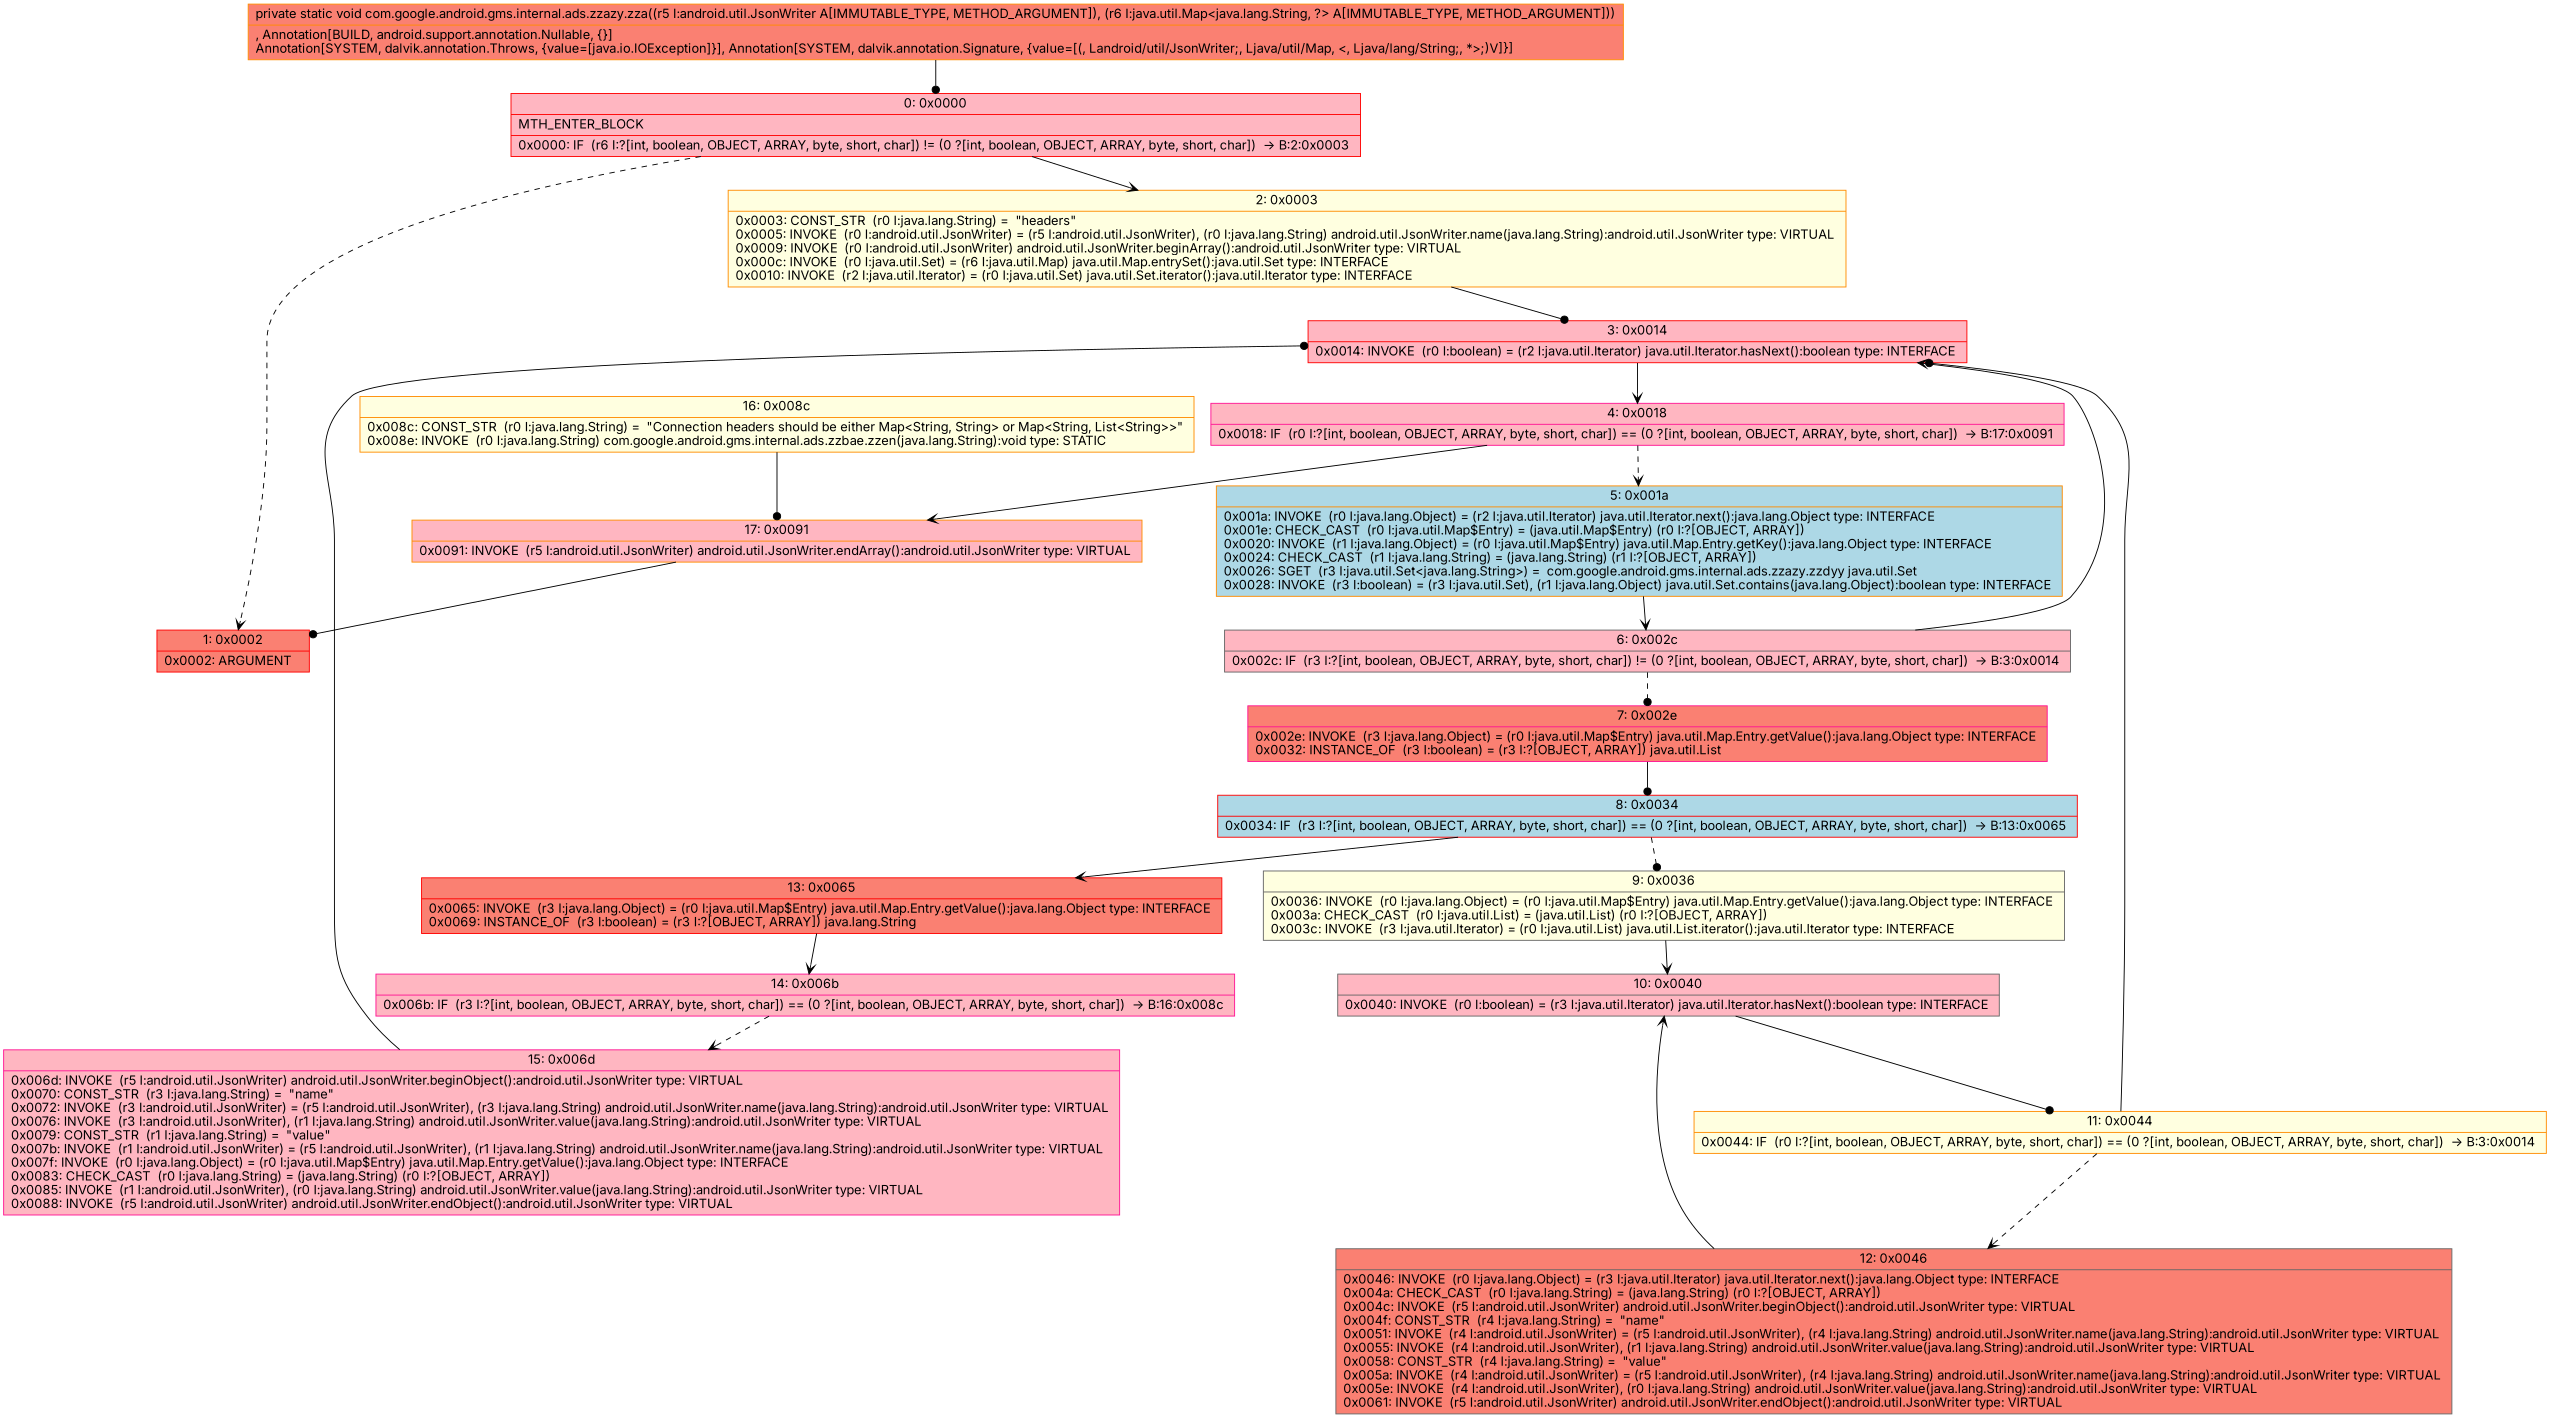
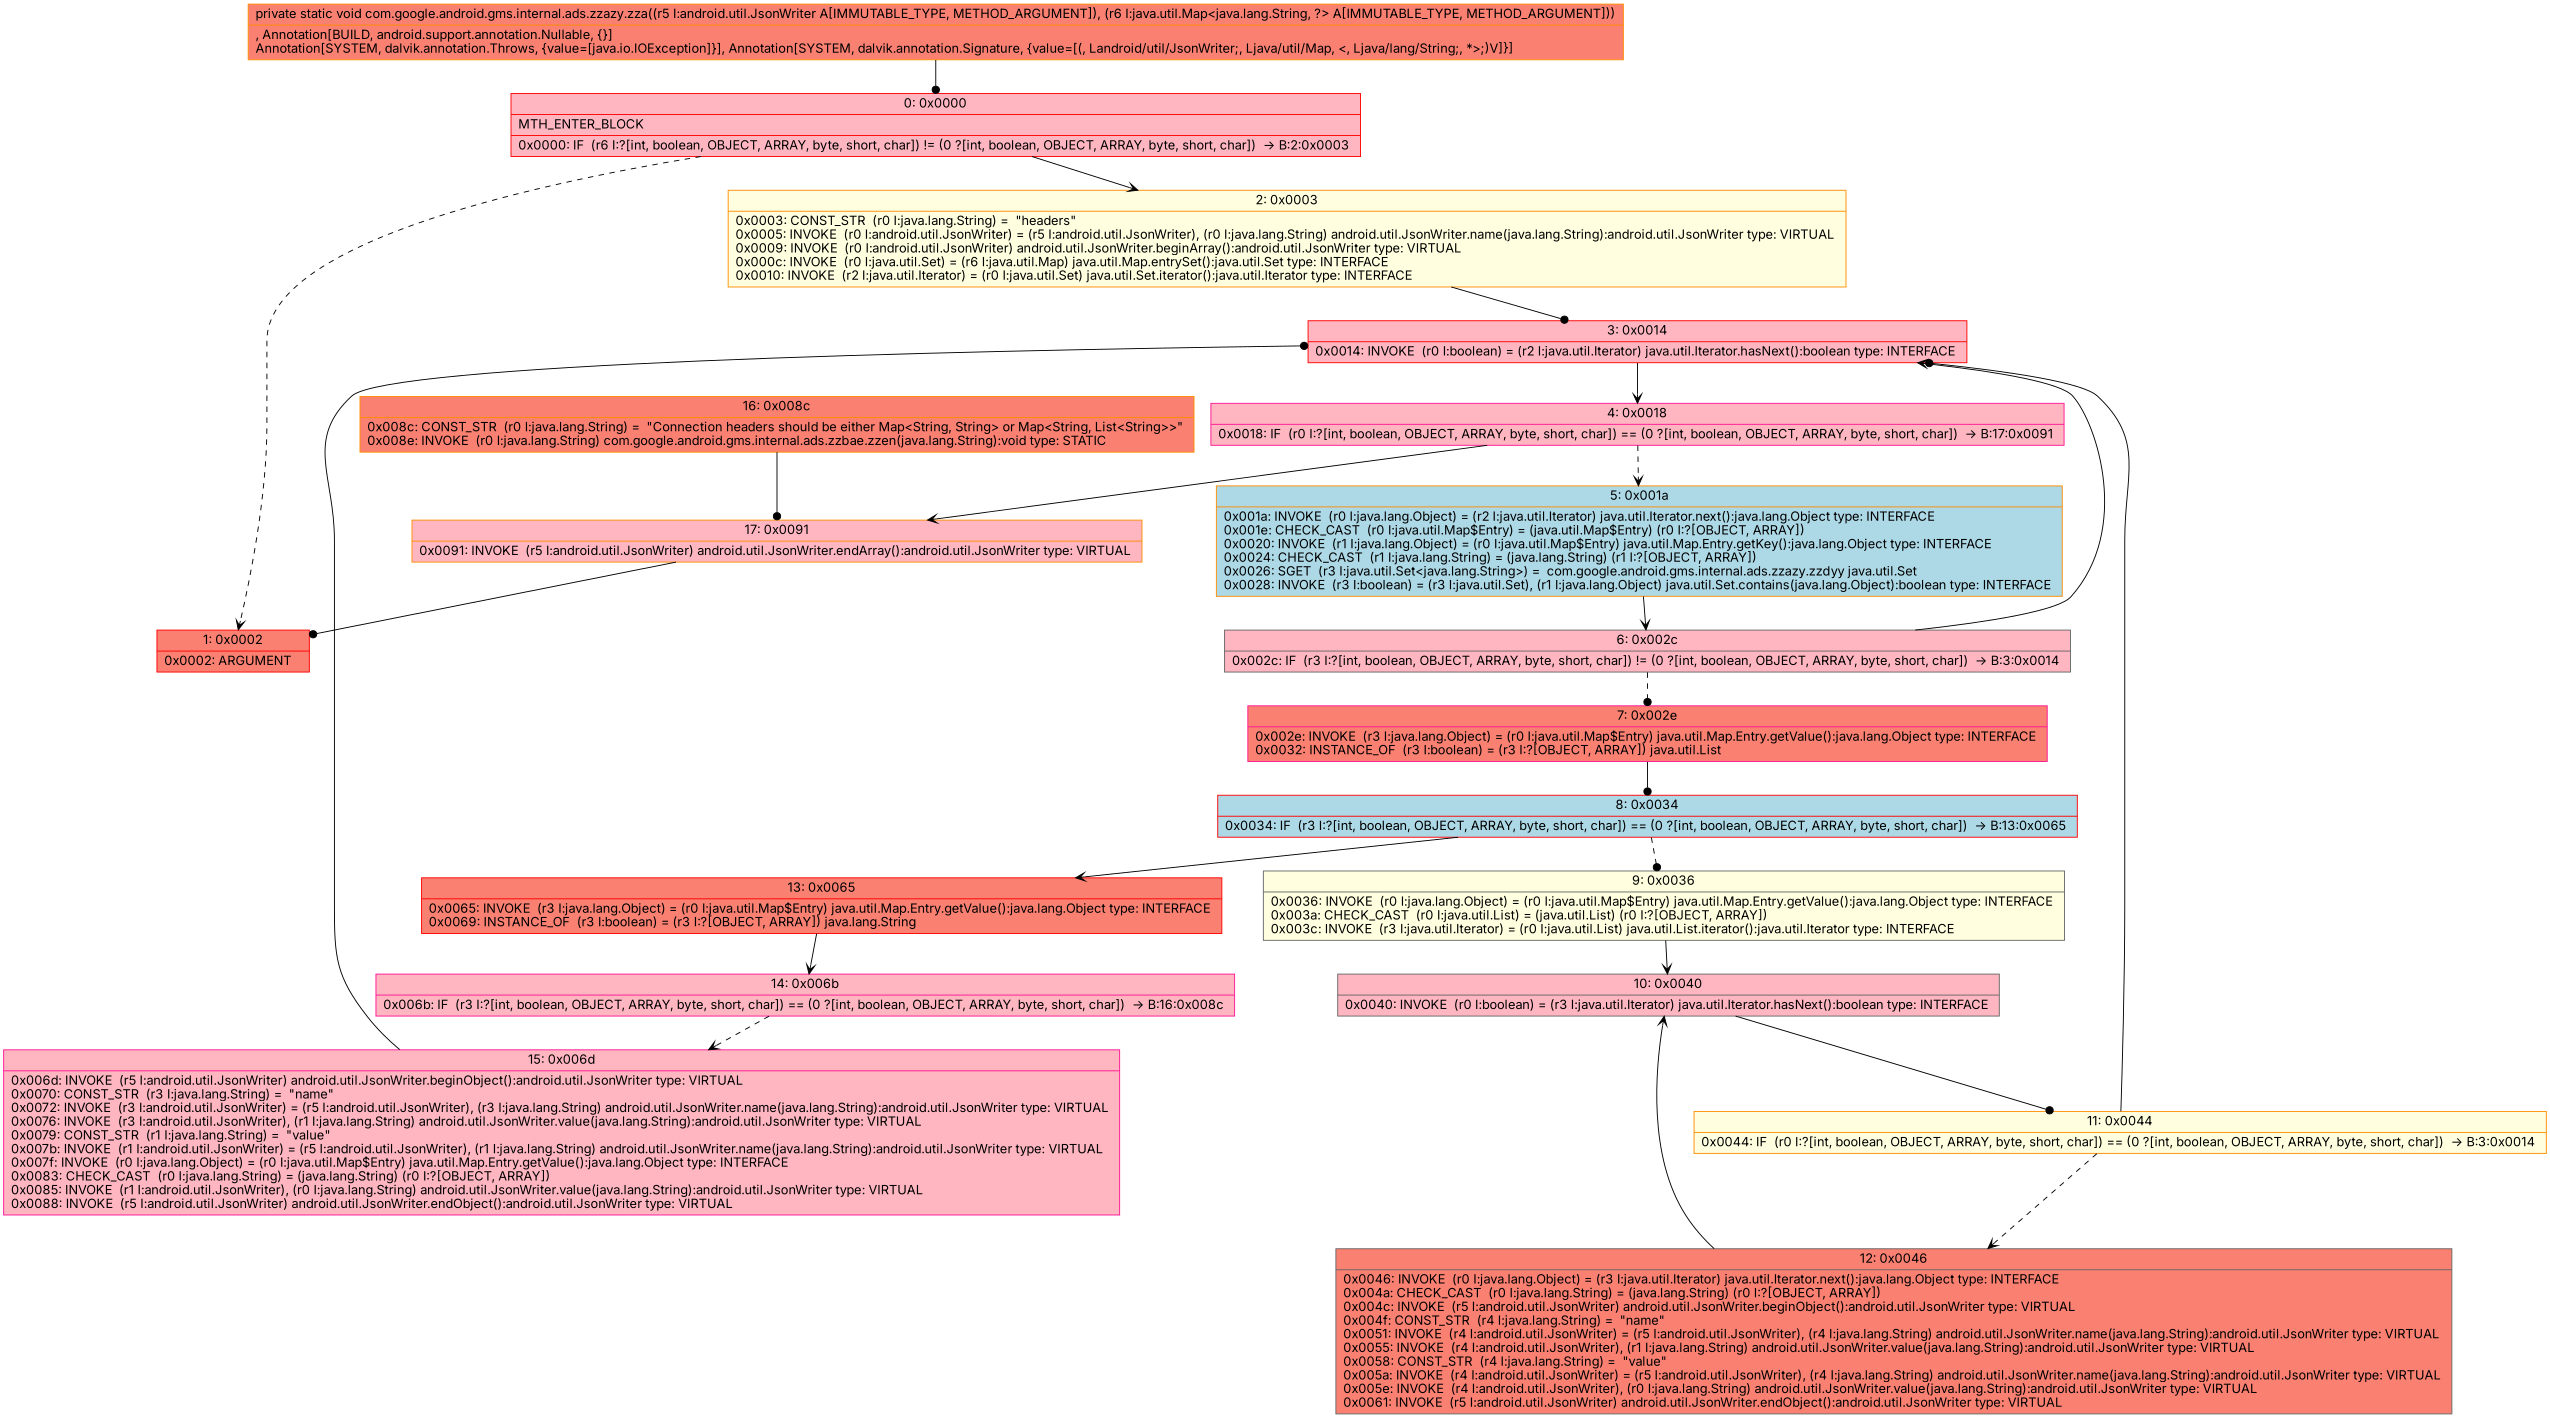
  digraph {
    fontname=Inter
    node [color=darkorange fillcolor=lightpink fontname=Inter shape=record style=filled]
    edge [arrowhead=vee fontname=Inter]
    n1 [color=red label="{0\:\ 0x0000|MTH_ENTER_BLOCK\l|0x0000: IF  (r6 I:?[int, boolean, OBJECT, ARRAY, byte, short, char]) != (0 ?[int, boolean, OBJECT, ARRAY, byte, short, char])  \-\> B:2:0x0003 \l}"]
    n2 [color=red fillcolor=salmon label="{1\:\ 0x0002|0x0002: ARGUMENT   \l}"]
    n3 [fillcolor=lightyellow label="{2\:\ 0x0003|0x0003: CONST_STR  (r0 I:java.lang.String) =  \"headers\" \l0x0005: INVOKE  (r0 I:android.util.JsonWriter) = (r5 I:android.util.JsonWriter), (r0 I:java.lang.String) android.util.JsonWriter.name(java.lang.String):android.util.JsonWriter type: VIRTUAL \l0x0009: INVOKE  (r0 I:android.util.JsonWriter) android.util.JsonWriter.beginArray():android.util.JsonWriter type: VIRTUAL \l0x000c: INVOKE  (r0 I:java.util.Set) = (r6 I:java.util.Map) java.util.Map.entrySet():java.util.Set type: INTERFACE \l0x0010: INVOKE  (r2 I:java.util.Iterator) = (r0 I:java.util.Set) java.util.Set.iterator():java.util.Iterator type: INTERFACE \l}"]
    n4 [color=red label="{3\:\ 0x0014|0x0014: INVOKE  (r0 I:boolean) = (r2 I:java.util.Iterator) java.util.Iterator.hasNext():boolean type: INTERFACE \l}"]
    n5 [color=deeppink label="{4\:\ 0x0018|0x0018: IF  (r0 I:?[int, boolean, OBJECT, ARRAY, byte, short, char]) == (0 ?[int, boolean, OBJECT, ARRAY, byte, short, char])  \-\> B:17:0x0091 \l}"]
    n6 [fillcolor=lightblue label="{5\:\ 0x001a|0x001a: INVOKE  (r0 I:java.lang.Object) = (r2 I:java.util.Iterator) java.util.Iterator.next():java.lang.Object type: INTERFACE \l0x001e: CHECK_CAST  (r0 I:java.util.Map$Entry) = (java.util.Map$Entry) (r0 I:?[OBJECT, ARRAY]) \l0x0020: INVOKE  (r1 I:java.lang.Object) = (r0 I:java.util.Map$Entry) java.util.Map.Entry.getKey():java.lang.Object type: INTERFACE \l0x0024: CHECK_CAST  (r1 I:java.lang.String) = (java.lang.String) (r1 I:?[OBJECT, ARRAY]) \l0x0026: SGET  (r3 I:java.util.Set\<java.lang.String\>) =  com.google.android.gms.internal.ads.zzazy.zzdyy java.util.Set \l0x0028: INVOKE  (r3 I:boolean) = (r3 I:java.util.Set), (r1 I:java.lang.Object) java.util.Set.contains(java.lang.Object):boolean type: INTERFACE \l}"]
    n7 [label="{17\:\ 0x0091|0x0091: INVOKE  (r5 I:android.util.JsonWriter) android.util.JsonWriter.endArray():android.util.JsonWriter type: VIRTUAL \l}"]
    n8 [color=gray40 label="{6\:\ 0x002c|0x002c: IF  (r3 I:?[int, boolean, OBJECT, ARRAY, byte, short, char]) != (0 ?[int, boolean, OBJECT, ARRAY, byte, short, char])  \-\> B:3:0x0014 \l}"]
    n9 [color=deeppink fillcolor=salmon label="{7\:\ 0x002e|0x002e: INVOKE  (r3 I:java.lang.Object) = (r0 I:java.util.Map$Entry) java.util.Map.Entry.getValue():java.lang.Object type: INTERFACE \l0x0032: INSTANCE_OF  (r3 I:boolean) = (r3 I:?[OBJECT, ARRAY]) java.util.List \l}"]
    n10 [color=red fillcolor=lightblue label="{8\:\ 0x0034|0x0034: IF  (r3 I:?[int, boolean, OBJECT, ARRAY, byte, short, char]) == (0 ?[int, boolean, OBJECT, ARRAY, byte, short, char])  \-\> B:13:0x0065 \l}"]
    n11 [color=gray40 fillcolor=lightyellow label="{9\:\ 0x0036|0x0036: INVOKE  (r0 I:java.lang.Object) = (r0 I:java.util.Map$Entry) java.util.Map.Entry.getValue():java.lang.Object type: INTERFACE \l0x003a: CHECK_CAST  (r0 I:java.util.List) = (java.util.List) (r0 I:?[OBJECT, ARRAY]) \l0x003c: INVOKE  (r3 I:java.util.Iterator) = (r0 I:java.util.List) java.util.List.iterator():java.util.Iterator type: INTERFACE \l}"]
    n12 [color=red fillcolor=salmon label="{13\:\ 0x0065|0x0065: INVOKE  (r3 I:java.lang.Object) = (r0 I:java.util.Map$Entry) java.util.Map.Entry.getValue():java.lang.Object type: INTERFACE \l0x0069: INSTANCE_OF  (r3 I:boolean) = (r3 I:?[OBJECT, ARRAY]) java.lang.String \l}"]
    n13 [color=gray40 label="{10\:\ 0x0040|0x0040: INVOKE  (r0 I:boolean) = (r3 I:java.util.Iterator) java.util.Iterator.hasNext():boolean type: INTERFACE \l}"]
    n14 [color=deeppink label="{14\:\ 0x006b|0x006b: IF  (r3 I:?[int, boolean, OBJECT, ARRAY, byte, short, char]) == (0 ?[int, boolean, OBJECT, ARRAY, byte, short, char])  \-\> B:16:0x008c \l}"]
    n15 [fillcolor=lightyellow label="{11\:\ 0x0044|0x0044: IF  (r0 I:?[int, boolean, OBJECT, ARRAY, byte, short, char]) == (0 ?[int, boolean, OBJECT, ARRAY, byte, short, char])  \-\> B:3:0x0014 \l}"]
    n16 [color=gray40 fillcolor=salmon label="{12\:\ 0x0046|0x0046: INVOKE  (r0 I:java.lang.Object) = (r3 I:java.util.Iterator) java.util.Iterator.next():java.lang.Object type: INTERFACE \l0x004a: CHECK_CAST  (r0 I:java.lang.String) = (java.lang.String) (r0 I:?[OBJECT, ARRAY]) \l0x004c: INVOKE  (r5 I:android.util.JsonWriter) android.util.JsonWriter.beginObject():android.util.JsonWriter type: VIRTUAL \l0x004f: CONST_STR  (r4 I:java.lang.String) =  \"name\" \l0x0051: INVOKE  (r4 I:android.util.JsonWriter) = (r5 I:android.util.JsonWriter), (r4 I:java.lang.String) android.util.JsonWriter.name(java.lang.String):android.util.JsonWriter type: VIRTUAL \l0x0055: INVOKE  (r4 I:android.util.JsonWriter), (r1 I:java.lang.String) android.util.JsonWriter.value(java.lang.String):android.util.JsonWriter type: VIRTUAL \l0x0058: CONST_STR  (r4 I:java.lang.String) =  \"value\" \l0x005a: INVOKE  (r4 I:android.util.JsonWriter) = (r5 I:android.util.JsonWriter), (r4 I:java.lang.String) android.util.JsonWriter.name(java.lang.String):android.util.JsonWriter type: VIRTUAL \l0x005e: INVOKE  (r4 I:android.util.JsonWriter), (r0 I:java.lang.String) android.util.JsonWriter.value(java.lang.String):android.util.JsonWriter type: VIRTUAL \l0x0061: INVOKE  (r5 I:android.util.JsonWriter) android.util.JsonWriter.endObject():android.util.JsonWriter type: VIRTUAL \l}"]
    n17 [color=deeppink label="{15\:\ 0x006d|0x006d: INVOKE  (r5 I:android.util.JsonWriter) android.util.JsonWriter.beginObject():android.util.JsonWriter type: VIRTUAL \l0x0070: CONST_STR  (r3 I:java.lang.String) =  \"name\" \l0x0072: INVOKE  (r3 I:android.util.JsonWriter) = (r5 I:android.util.JsonWriter), (r3 I:java.lang.String) android.util.JsonWriter.name(java.lang.String):android.util.JsonWriter type: VIRTUAL \l0x0076: INVOKE  (r3 I:android.util.JsonWriter), (r1 I:java.lang.String) android.util.JsonWriter.value(java.lang.String):android.util.JsonWriter type: VIRTUAL \l0x0079: CONST_STR  (r1 I:java.lang.String) =  \"value\" \l0x007b: INVOKE  (r1 I:android.util.JsonWriter) = (r5 I:android.util.JsonWriter), (r1 I:java.lang.String) android.util.JsonWriter.name(java.lang.String):android.util.JsonWriter type: VIRTUAL \l0x007f: INVOKE  (r0 I:java.lang.Object) = (r0 I:java.util.Map$Entry) java.util.Map.Entry.getValue():java.lang.Object type: INTERFACE \l0x0083: CHECK_CAST  (r0 I:java.lang.String) = (java.lang.String) (r0 I:?[OBJECT, ARRAY]) \l0x0085: INVOKE  (r1 I:android.util.JsonWriter), (r0 I:java.lang.String) android.util.JsonWriter.value(java.lang.String):android.util.JsonWriter type: VIRTUAL \l0x0088: INVOKE  (r5 I:android.util.JsonWriter) android.util.JsonWriter.endObject():android.util.JsonWriter type: VIRTUAL \l}"]
-   n18 [fillcolor=lightyellow label="{16\:\ 0x008c|0x008c: CONST_STR  (r0 I:java.lang.String) =  \"Connection headers should be either Map\<String, String\> or Map\<String, List\<String\>\>\" \l0x008e: INVOKE  (r0 I:java.lang.String) com.google.android.gms.internal.ads.zzbae.zzen(java.lang.String):void type: STATIC \l}"]
+   n18 [fillcolor=salmon label="{16\:\ 0x008c|0x008c: CONST_STR  (r0 I:java.lang.String) =  \"Connection headers should be either Map\<String, String\> or Map\<String, List\<String\>\>\" \l0x008e: INVOKE  (r0 I:java.lang.String) com.google.android.gms.internal.ads.zzbae.zzen(java.lang.String):void type: STATIC \l}"]
    n19 [fillcolor=salmon label="{private static void com.google.android.gms.internal.ads.zzazy.zza((r5 I:android.util.JsonWriter A[IMMUTABLE_TYPE, METHOD_ARGUMENT]), (r6 I:java.util.Map\<java.lang.String, ?\> A[IMMUTABLE_TYPE, METHOD_ARGUMENT]))  | , Annotation[BUILD, android.support.annotation.Nullable, \{\}]\lAnnotation[SYSTEM, dalvik.annotation.Throws, \{value=[java.io.IOException]\}], Annotation[SYSTEM, dalvik.annotation.Signature, \{value=[(, Landroid\/util\/JsonWriter;, Ljava\/util\/Map, \<, Ljava\/lang\/String;, *\>;)V]\}]\l}"]
    n1 -> n2 [style=dashed]
    n1 -> n3
    n3 -> n4 [arrowhead=dot]
    n4 -> n5
    n5 -> n6 [style=dashed]
    n5 -> n7
    n6 -> n8
    n7 -> n2 [arrowhead=dot]
    n8 -> n4
    n8 -> n9 [arrowhead=dot style=dashed]
    n9 -> n10 [arrowhead=dot]
    n10 -> n11 [arrowhead=dot style=dashed]
    n10 -> n12
    n11 -> n13
    n12 -> n14
    n13 -> n15 [arrowhead=dot]
    n14 -> n17 [style=dashed]
    n15 -> n4 [arrowhead=dot]
    n15 -> n16 [style=dashed]
    n16 -> n13
    n17 -> n4 [arrowhead=dot]
    n18 -> n7 [arrowhead=dot]
    n19 -> n1 [arrowhead=dot]
  }
